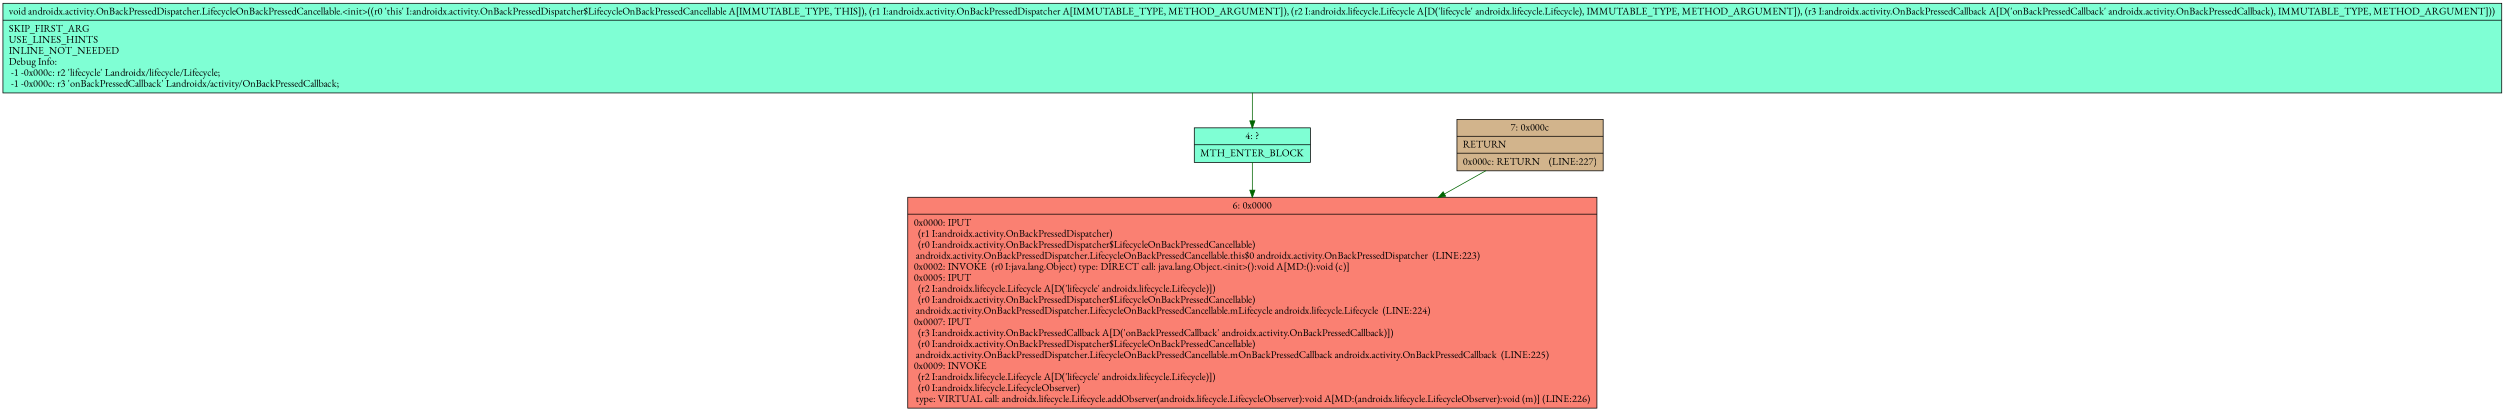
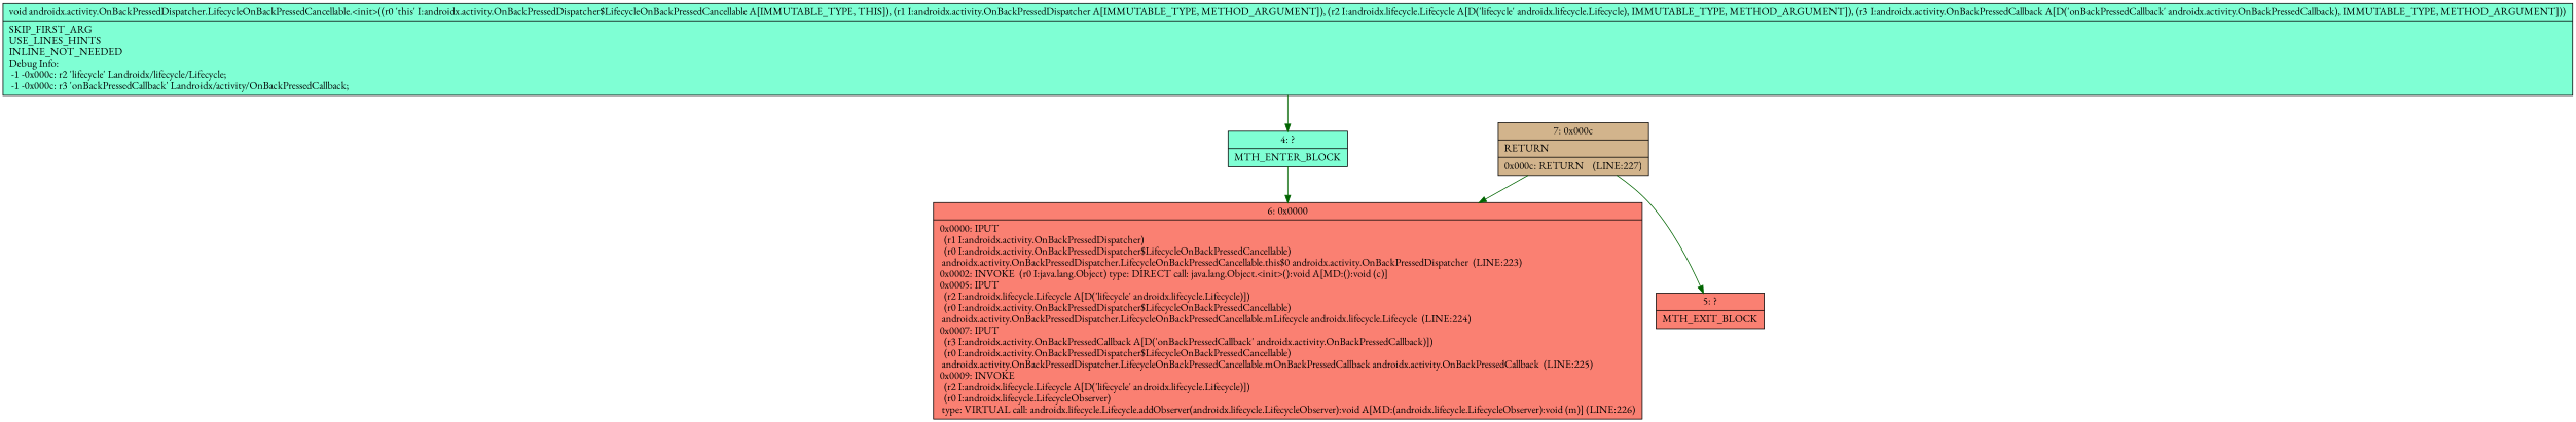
  digraph {
    fontname="EB Garamond"
    node [fillcolor=aquamarine fontname="EB Garamond" shape=record style=filled]
    edge [color=darkgreen fontname="EB Garamond"]
    n1 [label="{4\:\ ?|MTH_ENTER_BLOCK\l}"]
    n2 [fillcolor=salmon label="{6\:\ 0x0000|0x0000: IPUT  \l  (r1 I:androidx.activity.OnBackPressedDispatcher)\l  (r0 I:androidx.activity.OnBackPressedDispatcher$LifecycleOnBackPressedCancellable)\l androidx.activity.OnBackPressedDispatcher.LifecycleOnBackPressedCancellable.this$0 androidx.activity.OnBackPressedDispatcher  (LINE:223)\l0x0002: INVOKE  (r0 I:java.lang.Object) type: DIRECT call: java.lang.Object.\<init\>():void A[MD:():void (c)]\l0x0005: IPUT  \l  (r2 I:androidx.lifecycle.Lifecycle A[D('lifecycle' androidx.lifecycle.Lifecycle)])\l  (r0 I:androidx.activity.OnBackPressedDispatcher$LifecycleOnBackPressedCancellable)\l androidx.activity.OnBackPressedDispatcher.LifecycleOnBackPressedCancellable.mLifecycle androidx.lifecycle.Lifecycle  (LINE:224)\l0x0007: IPUT  \l  (r3 I:androidx.activity.OnBackPressedCallback A[D('onBackPressedCallback' androidx.activity.OnBackPressedCallback)])\l  (r0 I:androidx.activity.OnBackPressedDispatcher$LifecycleOnBackPressedCancellable)\l androidx.activity.OnBackPressedDispatcher.LifecycleOnBackPressedCancellable.mOnBackPressedCallback androidx.activity.OnBackPressedCallback  (LINE:225)\l0x0009: INVOKE  \l  (r2 I:androidx.lifecycle.Lifecycle A[D('lifecycle' androidx.lifecycle.Lifecycle)])\l  (r0 I:androidx.lifecycle.LifecycleObserver)\l type: VIRTUAL call: androidx.lifecycle.Lifecycle.addObserver(androidx.lifecycle.LifecycleObserver):void A[MD:(androidx.lifecycle.LifecycleObserver):void (m)] (LINE:226)\l}"]
    n3 [fillcolor=tan label="{7\:\ 0x000c|RETURN\l|0x000c: RETURN    (LINE:227)\l}"]
+   n4 [fillcolor=salmon label="{5\:\ ?|MTH_EXIT_BLOCK\l}"]
    n5 [label="{void androidx.activity.OnBackPressedDispatcher.LifecycleOnBackPressedCancellable.\<init\>((r0 'this' I:androidx.activity.OnBackPressedDispatcher$LifecycleOnBackPressedCancellable A[IMMUTABLE_TYPE, THIS]), (r1 I:androidx.activity.OnBackPressedDispatcher A[IMMUTABLE_TYPE, METHOD_ARGUMENT]), (r2 I:androidx.lifecycle.Lifecycle A[D('lifecycle' androidx.lifecycle.Lifecycle), IMMUTABLE_TYPE, METHOD_ARGUMENT]), (r3 I:androidx.activity.OnBackPressedCallback A[D('onBackPressedCallback' androidx.activity.OnBackPressedCallback), IMMUTABLE_TYPE, METHOD_ARGUMENT]))  | SKIP_FIRST_ARG\lUSE_LINES_HINTS\lINLINE_NOT_NEEDED\lDebug Info:\l  \-1 \-0x000c: r2 'lifecycle' Landroidx\/lifecycle\/Lifecycle;\l  \-1 \-0x000c: r3 'onBackPressedCallback' Landroidx\/activity\/OnBackPressedCallback;\l}"]
    n1 -> n2
    n3 -> n2
+   n3 -> n4
    n5 -> n1
  }
